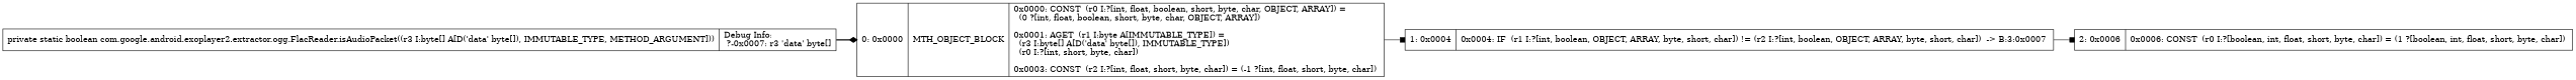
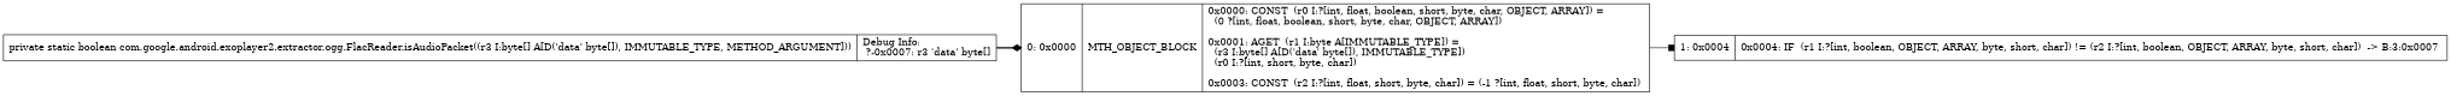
  digraph {
    rankdir=LR
    node [shape=record]
    edge [arrowhead=box style=solid]
    n1 [label="{0\:\ 0x0000|MTH_OBJECT_BLOCK\l|0x0000: CONST  (r0 I:?[int, float, boolean, short, byte, char, OBJECT, ARRAY]) = \l  (0 ?[int, float, boolean, short, byte, char, OBJECT, ARRAY])\l \l0x0001: AGET  (r1 I:byte A[IMMUTABLE_TYPE]) = \l  (r3 I:byte[] A[D('data' byte[]), IMMUTABLE_TYPE])\l  (r0 I:?[int, short, byte, char])\l \l0x0003: CONST  (r2 I:?[int, float, short, byte, char]) = (\-1 ?[int, float, short, byte, char]) \l}"]
    n2 [label="{1\:\ 0x0004|0x0004: IF  (r1 I:?[int, boolean, OBJECT, ARRAY, byte, short, char]) != (r2 I:?[int, boolean, OBJECT, ARRAY, byte, short, char])  \-\> B:3:0x0007 \l}"]
-   n3 [label="{2\:\ 0x0006|0x0006: CONST  (r0 I:?[boolean, int, float, short, byte, char]) = (1 ?[boolean, int, float, short, byte, char]) \l}"]
    n4 [label="{private static boolean com.google.android.exoplayer2.extractor.ogg.FlacReader.isAudioPacket((r3 I:byte[] A[D('data' byte[]), IMMUTABLE_TYPE, METHOD_ARGUMENT]))  | Debug Info:\l  ?\-0x0007: r3 'data' byte[]\l}"]
    n1 -> n2
-   n2 -> n3
    n4 -> n1 [arrowhead=diamond style=bold]
  }
